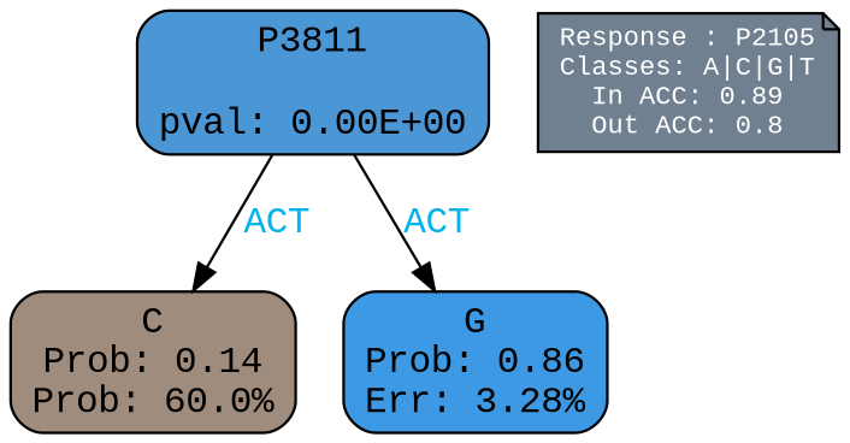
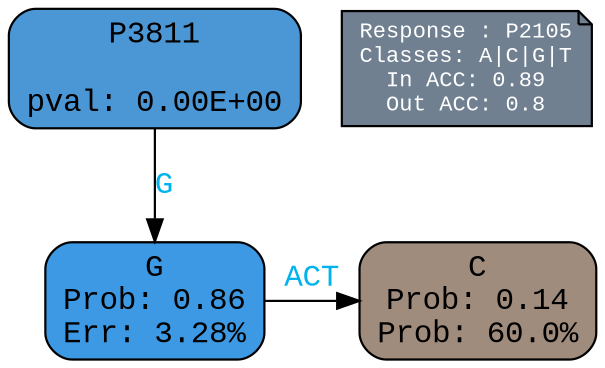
  digraph {
    fontname="Liberation Mono"
    ranksep=equally
    splines=polylines
    node [color=black fontname="Liberation Mono" shape=box style="filled, rounded"]
    edge [fontcolor=deepskyblue2 fontname="Liberation Mono"]
    n1 [fillcolor="#a08c7d" label="C\nProb: 0.14\nProb: 60.0%"]
    n2 [fillcolor="#3e99e4" label="G\nProb: 0.86\nErr: 3.28%"]
    n3 [align=left fillcolor=slategray fontcolor=white fontsize=10 label="Response : P2105\nClasses: A|C|G|T\nIn ACC: 0.89\nOut ACC: 0.8\n" shape=note style=filled]
    n4 [fillcolor="#4b97d6" label="P3811\n\npval: 0.00E+00"]
    subgraph sub_1 {
      rank=same
      n1
      n2
    }
    subgraph sub_2 {
      rank=same
      n3
      n4
    }
-   n4 -> n1 [label=ACT]
-   n4 -> n2 [label=ACT]
+   n2 -> n1 [label=ACT]
+   n4 -> n2 [label=G]
  }
